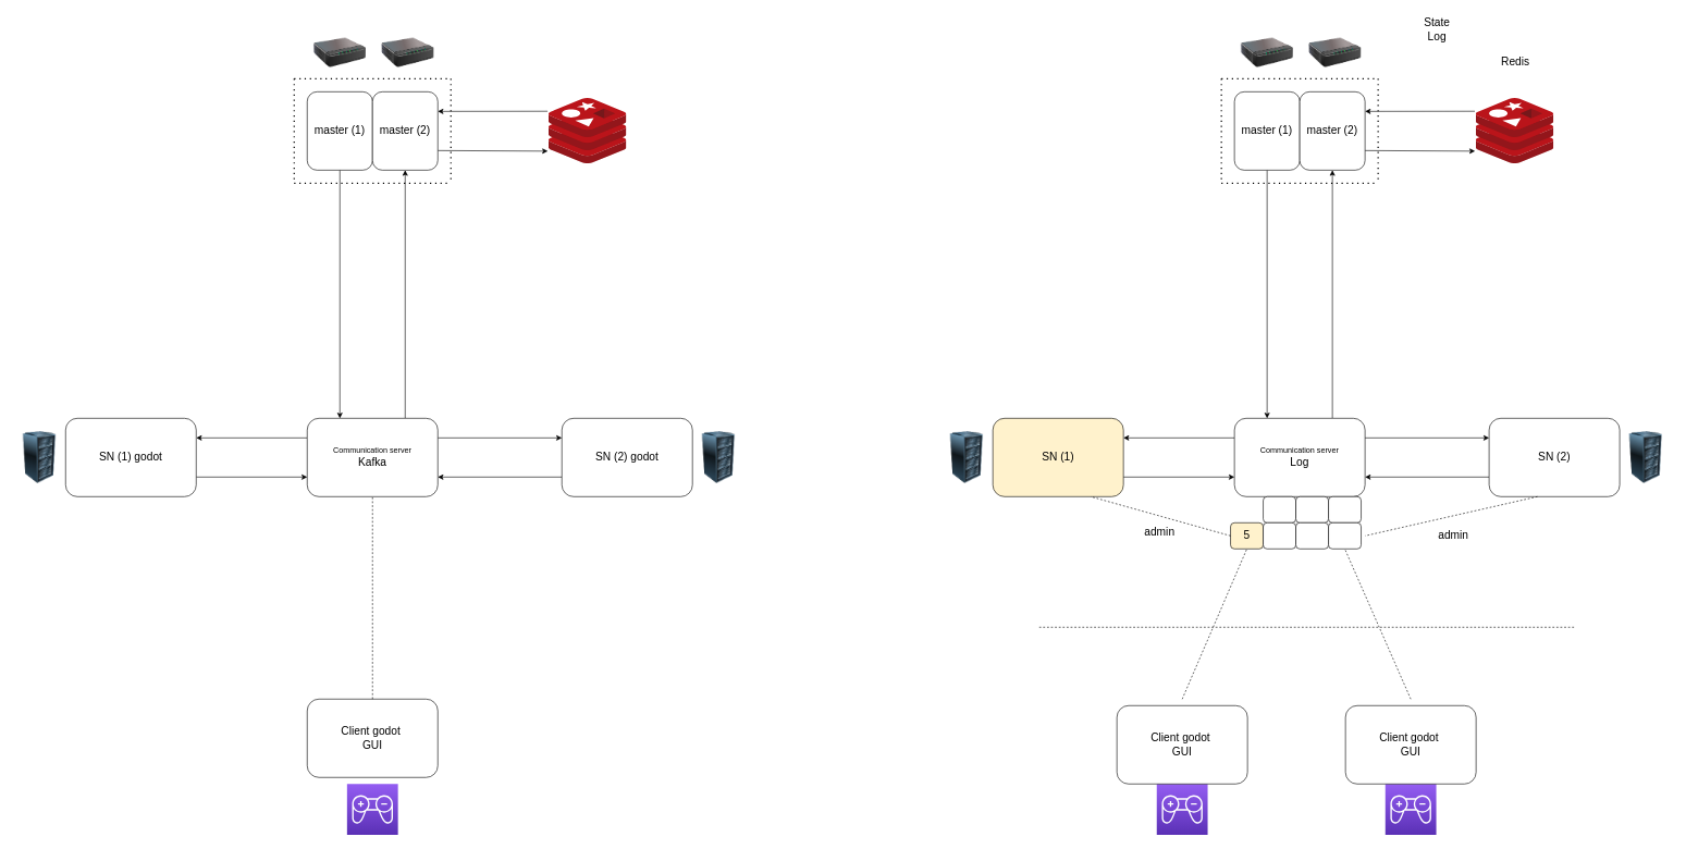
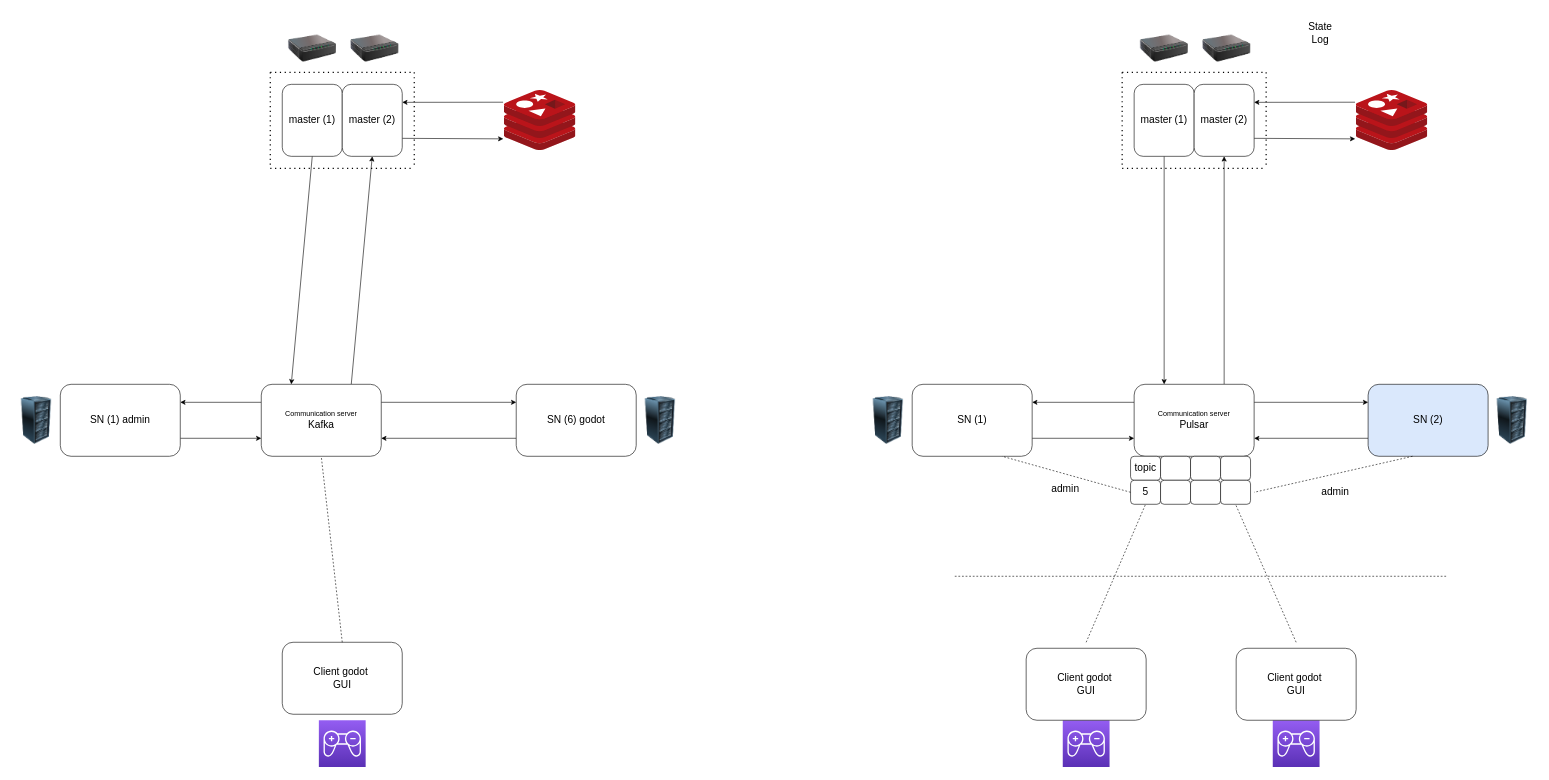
  <mxCell id="0" />
  <mxCell id="1" parent="0" />
  <mxCell id="2" style="edgeStyle=none;html=1;exitX=0.75;exitY=0;exitDx=0;exitDy=0;entryX=0.5;entryY=1;entryDx=0;entryDy=0;fontSize=17;" parent="1" source="5" target="15" edge="1"><mxGeometry relative="1" as="geometry"><mxPoint x="2050" y="260" as="targetPoint" /></mxGeometry></mxCell>
  <mxCell id="3" style="edgeStyle=none;html=1;exitX=0;exitY=0.25;exitDx=0;exitDy=0;entryX=1;entryY=0.25;entryDx=0;entryDy=0;fontSize=17;" parent="1" source="5" target="7" edge="1"><mxGeometry relative="1" as="geometry" /></mxCell>
  <mxCell id="4" style="edgeStyle=none;html=1;exitX=1;exitY=0.25;exitDx=0;exitDy=0;entryX=0;entryY=0.25;entryDx=0;entryDy=0;fontSize=17;" parent="1" source="5" target="9" edge="1"><mxGeometry relative="1" as="geometry" /></mxCell>
- <mxCell id="5" value="Communication server&lt;br&gt;&lt;font style=&quot;font-size: 17px;&quot;&gt;Log&lt;/font&gt;" style="rounded=1;whiteSpace=wrap;html=1;" parent="1" vertex="1"><mxGeometry x="1890" y="640" width="200" height="120" as="geometry" /></mxCell>
+ <mxCell id="5" value="Communication server&lt;br&gt;&lt;font style=&quot;font-size: 17px;&quot;&gt;Pulsar&lt;/font&gt;" style="rounded=1;whiteSpace=wrap;html=1;" parent="1" vertex="1"><mxGeometry x="1890" y="640" width="200" height="120" as="geometry" /></mxCell>
  <mxCell id="6" style="edgeStyle=none;html=1;exitX=1;exitY=0.75;exitDx=0;exitDy=0;entryX=0;entryY=0.75;entryDx=0;entryDy=0;fontSize=17;" parent="1" source="7" target="5" edge="1"><mxGeometry relative="1" as="geometry" /></mxCell>
- <mxCell id="7" value="&lt;span style=&quot;font-size: 17px;&quot;&gt;SN (1)&lt;/span&gt;" style="rounded=1;whiteSpace=wrap;html=1;fillColor=#fff2cc;" parent="1" vertex="1"><mxGeometry x="1520" y="640" width="200" height="120" as="geometry" /></mxCell>
+ <mxCell id="7" value="&lt;span style=&quot;font-size: 17px;&quot;&gt;SN (1)&lt;/span&gt;" style="rounded=1;whiteSpace=wrap;html=1;" parent="1" vertex="1"><mxGeometry x="1520" y="640" width="200" height="120" as="geometry" /></mxCell>
  <mxCell id="8" style="edgeStyle=none;html=1;exitX=0;exitY=0.75;exitDx=0;exitDy=0;entryX=1;entryY=0.75;entryDx=0;entryDy=0;fontSize=17;" parent="1" source="9" target="5" edge="1"><mxGeometry relative="1" as="geometry" /></mxCell>
- <mxCell id="9" value="&lt;span style=&quot;font-size: 17px;&quot;&gt;SN (2)&lt;/span&gt;" style="rounded=1;whiteSpace=wrap;html=1;" parent="1" vertex="1"><mxGeometry x="2280" y="640" width="200" height="120" as="geometry" /></mxCell>
+ <mxCell id="9" value="&lt;span style=&quot;font-size: 17px;&quot;&gt;SN (2)&lt;/span&gt;" style="rounded=1;whiteSpace=wrap;html=1;fillColor=#dae8fc;" parent="1" vertex="1"><mxGeometry x="2280" y="640" width="200" height="120" as="geometry" /></mxCell>
  <mxCell id="10" style="edgeStyle=none;html=1;exitX=0.5;exitY=1;exitDx=0;exitDy=0;entryX=0.25;entryY=0;entryDx=0;entryDy=0;fontSize=17;" parent="1" source="14" target="5" edge="1"><mxGeometry relative="1" as="geometry"><mxPoint x="1970" y="260" as="sourcePoint" /></mxGeometry></mxCell>
  <mxCell id="11" style="edgeStyle=none;html=1;entryX=1;entryY=0.25;entryDx=0;entryDy=0;fontSize=17;exitX=-0.016;exitY=0.198;exitDx=0;exitDy=0;exitPerimeter=0;" parent="1" source="13" target="15" edge="1"><mxGeometry relative="1" as="geometry"><mxPoint x="2320" y="50" as="sourcePoint" /></mxGeometry></mxCell>
  <mxCell id="12" style="edgeStyle=none;html=1;exitX=1;exitY=0.75;exitDx=0;exitDy=0;entryX=-0.013;entryY=0.809;entryDx=0;entryDy=0;entryPerimeter=0;fontSize=17;" parent="1" target="13" edge="1"><mxGeometry relative="1" as="geometry"><mxPoint x="2090" y="230" as="sourcePoint" /></mxGeometry></mxCell>
  <mxCell id="13" value="" style="sketch=0;aspect=fixed;html=1;points=[];align=center;image;fontSize=12;image=img/lib/mscae/Cache_Redis_Product.svg;" parent="1" vertex="1"><mxGeometry x="2260" y="150" width="119.05" height="100" as="geometry" /></mxCell>
  <mxCell id="14" value="&lt;span style=&quot;font-size: 17px;&quot;&gt;master (1)&lt;/span&gt;" style="rounded=1;whiteSpace=wrap;html=1;" parent="1" vertex="1"><mxGeometry x="1890" y="140" width="100" height="120" as="geometry" /></mxCell>
  <mxCell id="15" value="&lt;span style=&quot;font-size: 17px;&quot;&gt;master (2)&lt;/span&gt;" style="rounded=1;whiteSpace=wrap;html=1;" parent="1" vertex="1"><mxGeometry x="1990" y="140" width="100" height="120" as="geometry" /></mxCell>
  <mxCell id="16" value="" style="endArrow=none;dashed=1;html=1;dashPattern=1 3;strokeWidth=2;fontSize=17;" parent="1" edge="1"><mxGeometry width="50" height="50" relative="1" as="geometry"><mxPoint x="1870" y="120" as="sourcePoint" /><mxPoint x="1870" y="280" as="targetPoint" /></mxGeometry></mxCell>
  <mxCell id="17" value="" style="endArrow=none;dashed=1;html=1;dashPattern=1 3;strokeWidth=2;fontSize=17;" parent="1" edge="1"><mxGeometry width="50" height="50" relative="1" as="geometry"><mxPoint x="1870" y="280" as="sourcePoint" /><mxPoint x="2110" y="280" as="targetPoint" /></mxGeometry></mxCell>
  <mxCell id="18" value="" style="endArrow=none;dashed=1;html=1;dashPattern=1 3;strokeWidth=2;fontSize=17;" parent="1" edge="1"><mxGeometry width="50" height="50" relative="1" as="geometry"><mxPoint x="1870" y="120" as="sourcePoint" /><mxPoint x="2110" y="120" as="targetPoint" /><Array as="points"><mxPoint x="1990" y="120" /></Array></mxGeometry></mxCell>
  <mxCell id="19" value="" style="endArrow=none;dashed=1;html=1;dashPattern=1 3;strokeWidth=2;fontSize=17;" parent="1" edge="1"><mxGeometry width="50" height="50" relative="1" as="geometry"><mxPoint x="2110" y="120" as="sourcePoint" /><mxPoint x="2110" y="280" as="targetPoint" /><Array as="points"><mxPoint x="2110" y="210" /></Array></mxGeometry></mxCell>
  <mxCell id="20" value="" style="endArrow=none;dashed=1;html=1;fontSize=17;exitX=0.5;exitY=0;exitDx=0;exitDy=0;entryX=0.5;entryY=1;entryDx=0;entryDy=0;" parent="1" target="59" edge="1"><mxGeometry width="50" height="50" relative="1" as="geometry"><mxPoint x="1810" y="1070" as="sourcePoint" /><mxPoint x="1910" y="870" as="targetPoint" /></mxGeometry></mxCell>
  <mxCell id="21" value="" style="image;html=1;image=img/lib/clip_art/computers/Server_Rack_128x128.png;fontSize=17;" parent="1" vertex="1"><mxGeometry x="1440" y="660" width="80" height="80" as="geometry" /></mxCell>
  <mxCell id="22" value="" style="image;html=1;image=img/lib/clip_art/computers/Server_Rack_128x128.png;fontSize=17;" parent="1" vertex="1"><mxGeometry x="2480" y="660" width="80" height="80" as="geometry" /></mxCell>
  <mxCell id="23" value="" style="sketch=0;points=[[0,0,0],[0.25,0,0],[0.5,0,0],[0.75,0,0],[1,0,0],[0,1,0],[0.25,1,0],[0.5,1,0],[0.75,1,0],[1,1,0],[0,0.25,0],[0,0.5,0],[0,0.75,0],[1,0.25,0],[1,0.5,0],[1,0.75,0]];outlineConnect=0;fontColor=#232F3E;gradientColor=#945DF2;gradientDirection=north;fillColor=#5A30B5;strokeColor=#ffffff;dashed=0;verticalLabelPosition=bottom;verticalAlign=top;align=center;html=1;fontSize=12;fontStyle=0;aspect=fixed;shape=mxgraph.aws4.resourceIcon;resIcon=mxgraph.aws4.game_tech2;" parent="1" vertex="1"><mxGeometry x="1771" y="1200" width="78" height="78" as="geometry" /></mxCell>
  <mxCell id="24" value="" style="image;html=1;image=img/lib/clip_art/networking/Print_Server_128x128.png;fontSize=17;" parent="1" vertex="1"><mxGeometry x="2004" y="40" width="80" height="80" as="geometry" /></mxCell>
  <mxCell id="25" value="" style="image;html=1;image=img/lib/clip_art/networking/Print_Server_128x128.png;fontSize=17;" parent="1" vertex="1"><mxGeometry x="1900" y="40" width="80" height="80" as="geometry" /></mxCell>
  <mxCell id="26" value="" style="sketch=0;points=[[0,0,0],[0.25,0,0],[0.5,0,0],[0.75,0,0],[1,0,0],[0,1,0],[0.25,1,0],[0.5,1,0],[0.75,1,0],[1,1,0],[0,0.25,0],[0,0.5,0],[0,0.75,0],[1,0.25,0],[1,0.5,0],[1,0.75,0]];outlineConnect=0;fontColor=#232F3E;gradientColor=#945DF2;gradientDirection=north;fillColor=#5A30B5;strokeColor=#ffffff;dashed=0;verticalLabelPosition=bottom;verticalAlign=top;align=center;html=1;fontSize=12;fontStyle=0;aspect=fixed;shape=mxgraph.aws4.resourceIcon;resIcon=mxgraph.aws4.game_tech2;" parent="1" vertex="1"><mxGeometry x="2121.05" y="1200" width="78" height="78" as="geometry" /></mxCell>
  <mxCell id="27" value="" style="endArrow=none;dashed=1;html=1;fontSize=17;exitX=0.5;exitY=0;exitDx=0;exitDy=0;entryX=0.5;entryY=1;entryDx=0;entryDy=0;" parent="1" target="61" edge="1"><mxGeometry width="50" height="50" relative="1" as="geometry"><mxPoint x="2160" y="1070" as="sourcePoint" /><mxPoint x="2070" y="870" as="targetPoint" /></mxGeometry></mxCell>
  <mxCell id="28" style="edgeStyle=none;html=1;exitX=0.75;exitY=0;exitDx=0;exitDy=0;entryX=0.5;entryY=1;entryDx=0;entryDy=0;fontSize=17;" parent="1" source="31" target="42" edge="1"><mxGeometry relative="1" as="geometry"><mxPoint x="630" y="260" as="targetPoint" /></mxGeometry></mxCell>
  <mxCell id="29" style="edgeStyle=none;html=1;exitX=0;exitY=0.25;exitDx=0;exitDy=0;entryX=1;entryY=0.25;entryDx=0;entryDy=0;fontSize=17;" parent="1" source="31" target="33" edge="1"><mxGeometry relative="1" as="geometry" /></mxCell>
  <mxCell id="30" style="edgeStyle=none;html=1;exitX=1;exitY=0.25;exitDx=0;exitDy=0;entryX=0;entryY=0.25;entryDx=0;entryDy=0;fontSize=17;" parent="1" source="31" target="35" edge="1"><mxGeometry relative="1" as="geometry" /></mxCell>
- <mxCell id="31" value="Communication server&lt;br&gt;&lt;span style=&quot;font-size: 17px;&quot;&gt;Kafka&lt;/span&gt;" style="rounded=1;whiteSpace=wrap;html=1;" parent="1" vertex="1"><mxGeometry x="470" y="640" width="200" height="120" as="geometry" /></mxCell>
+ <mxCell id="31" value="Communication server&lt;br&gt;&lt;span style=&quot;font-size: 17px;&quot;&gt;Kafka&lt;/span&gt;" style="rounded=1;whiteSpace=wrap;html=1;" parent="1" vertex="1"><mxGeometry x="435" y="640" width="200" height="120" as="geometry" /></mxCell>
  <mxCell id="32" style="edgeStyle=none;html=1;exitX=1;exitY=0.75;exitDx=0;exitDy=0;entryX=0;entryY=0.75;entryDx=0;entryDy=0;fontSize=17;" parent="1" source="33" target="31" edge="1"><mxGeometry relative="1" as="geometry" /></mxCell>
- <mxCell id="33" value="&lt;span style=&quot;font-size: 17px;&quot;&gt;SN (1)&amp;nbsp;&lt;/span&gt;&lt;span style=&quot;font-size: 17px;&quot;&gt;godot&lt;/span&gt;" style="rounded=1;whiteSpace=wrap;html=1;" parent="1" vertex="1"><mxGeometry x="100" y="640" width="200" height="120" as="geometry" /></mxCell>
+ <mxCell id="33" value="&lt;span style=&quot;font-size: 17px;&quot;&gt;SN (1)&amp;nbsp;&lt;/span&gt;&lt;span style=&quot;font-size: 17px;&quot;&gt;admin&lt;/span&gt;" style="rounded=1;whiteSpace=wrap;html=1;" parent="1" vertex="1"><mxGeometry x="100" y="640" width="200" height="120" as="geometry" /></mxCell>
  <mxCell id="34" style="edgeStyle=none;html=1;exitX=0;exitY=0.75;exitDx=0;exitDy=0;entryX=1;entryY=0.75;entryDx=0;entryDy=0;fontSize=17;" parent="1" source="35" target="31" edge="1"><mxGeometry relative="1" as="geometry" /></mxCell>
- <mxCell id="35" value="&lt;span style=&quot;font-size: 17px;&quot;&gt;SN (2)&amp;nbsp;&lt;/span&gt;&lt;span style=&quot;font-size: 17px;&quot;&gt;godot&lt;/span&gt;" style="rounded=1;whiteSpace=wrap;html=1;" parent="1" vertex="1"><mxGeometry x="860" y="640" width="200" height="120" as="geometry" /></mxCell>
+ <mxCell id="35" value="&lt;span style=&quot;font-size: 17px;&quot;&gt;SN (6)&amp;nbsp;&lt;/span&gt;&lt;span style=&quot;font-size: 17px;&quot;&gt;godot&lt;/span&gt;" style="rounded=1;whiteSpace=wrap;html=1;" parent="1" vertex="1"><mxGeometry x="860" y="640" width="200" height="120" as="geometry" /></mxCell>
  <mxCell id="36" style="edgeStyle=none;html=1;exitX=0.5;exitY=1;exitDx=0;exitDy=0;entryX=0.25;entryY=0;entryDx=0;entryDy=0;fontSize=17;" parent="1" source="41" target="31" edge="1"><mxGeometry relative="1" as="geometry"><mxPoint x="550" y="260" as="sourcePoint" /></mxGeometry></mxCell>
  <mxCell id="37" style="edgeStyle=none;html=1;entryX=1;entryY=0.25;entryDx=0;entryDy=0;fontSize=17;exitX=-0.016;exitY=0.198;exitDx=0;exitDy=0;exitPerimeter=0;" parent="1" source="39" target="42" edge="1"><mxGeometry relative="1" as="geometry"><mxPoint x="900" y="50" as="sourcePoint" /></mxGeometry></mxCell>
  <mxCell id="38" style="edgeStyle=none;html=1;exitX=1;exitY=0.75;exitDx=0;exitDy=0;entryX=-0.013;entryY=0.809;entryDx=0;entryDy=0;entryPerimeter=0;fontSize=17;" parent="1" target="39" edge="1"><mxGeometry relative="1" as="geometry"><mxPoint x="670" y="230" as="sourcePoint" /></mxGeometry></mxCell>
  <mxCell id="39" value="" style="sketch=0;aspect=fixed;html=1;points=[];align=center;image;fontSize=12;image=img/lib/mscae/Cache_Redis_Product.svg;" parent="1" vertex="1"><mxGeometry x="840" y="150" width="119.05" height="100" as="geometry" /></mxCell>
  <mxCell id="40" value="&lt;span style=&quot;font-size: 17px;&quot;&gt;Client godot&amp;nbsp;&lt;br&gt;GUI&lt;br&gt;&lt;/span&gt;" style="rounded=1;whiteSpace=wrap;html=1;" parent="1" vertex="1"><mxGeometry x="470" y="1070" width="200" height="120" as="geometry" /></mxCell>
  <mxCell id="41" value="&lt;span style=&quot;font-size: 17px;&quot;&gt;master (1)&lt;/span&gt;" style="rounded=1;whiteSpace=wrap;html=1;" parent="1" vertex="1"><mxGeometry x="470" y="140" width="100" height="120" as="geometry" /></mxCell>
  <mxCell id="42" value="&lt;span style=&quot;font-size: 17px;&quot;&gt;master (2)&lt;/span&gt;" style="rounded=1;whiteSpace=wrap;html=1;" parent="1" vertex="1"><mxGeometry x="570" y="140" width="100" height="120" as="geometry" /></mxCell>
  <mxCell id="43" value="" style="endArrow=none;dashed=1;html=1;dashPattern=1 3;strokeWidth=2;fontSize=17;" parent="1" edge="1"><mxGeometry width="50" height="50" relative="1" as="geometry"><mxPoint x="450" y="120" as="sourcePoint" /><mxPoint x="450" y="280" as="targetPoint" /></mxGeometry></mxCell>
  <mxCell id="44" value="" style="endArrow=none;dashed=1;html=1;dashPattern=1 3;strokeWidth=2;fontSize=17;" parent="1" edge="1"><mxGeometry width="50" height="50" relative="1" as="geometry"><mxPoint x="450" y="280" as="sourcePoint" /><mxPoint x="690" y="280" as="targetPoint" /></mxGeometry></mxCell>
  <mxCell id="45" value="" style="endArrow=none;dashed=1;html=1;dashPattern=1 3;strokeWidth=2;fontSize=17;" parent="1" edge="1"><mxGeometry width="50" height="50" relative="1" as="geometry"><mxPoint x="450" y="120" as="sourcePoint" /><mxPoint x="690" y="120" as="targetPoint" /><Array as="points"><mxPoint x="570" y="120" /></Array></mxGeometry></mxCell>
  <mxCell id="46" value="" style="endArrow=none;dashed=1;html=1;dashPattern=1 3;strokeWidth=2;fontSize=17;" parent="1" edge="1"><mxGeometry width="50" height="50" relative="1" as="geometry"><mxPoint x="690" y="120" as="sourcePoint" /><mxPoint x="690" y="280" as="targetPoint" /><Array as="points"><mxPoint x="690" y="210" /></Array></mxGeometry></mxCell>
  <mxCell id="47" value="" style="endArrow=none;dashed=1;html=1;fontSize=17;exitX=0.5;exitY=0;exitDx=0;exitDy=0;entryX=0.5;entryY=1;entryDx=0;entryDy=0;" parent="1" source="40" target="31" edge="1"><mxGeometry width="50" height="50" relative="1" as="geometry"><mxPoint x="470" y="930" as="sourcePoint" /><mxPoint x="520" y="880" as="targetPoint" /></mxGeometry></mxCell>
  <mxCell id="48" value="" style="image;html=1;image=img/lib/clip_art/computers/Server_Rack_128x128.png;fontSize=17;" parent="1" vertex="1"><mxGeometry x="20" y="660" width="80" height="80" as="geometry" /></mxCell>
  <mxCell id="49" value="" style="image;html=1;image=img/lib/clip_art/computers/Server_Rack_128x128.png;fontSize=17;" parent="1" vertex="1"><mxGeometry x="1060" y="660" width="80" height="80" as="geometry" /></mxCell>
  <mxCell id="50" value="" style="sketch=0;points=[[0,0,0],[0.25,0,0],[0.5,0,0],[0.75,0,0],[1,0,0],[0,1,0],[0.25,1,0],[0.5,1,0],[0.75,1,0],[1,1,0],[0,0.25,0],[0,0.5,0],[0,0.75,0],[1,0.25,0],[1,0.5,0],[1,0.75,0]];outlineConnect=0;fontColor=#232F3E;gradientColor=#945DF2;gradientDirection=north;fillColor=#5A30B5;strokeColor=#ffffff;dashed=0;verticalLabelPosition=bottom;verticalAlign=top;align=center;html=1;fontSize=12;fontStyle=0;aspect=fixed;shape=mxgraph.aws4.resourceIcon;resIcon=mxgraph.aws4.game_tech2;" parent="1" vertex="1"><mxGeometry x="531" y="1200" width="78" height="78" as="geometry" /></mxCell>
  <mxCell id="51" value="" style="image;html=1;image=img/lib/clip_art/networking/Print_Server_128x128.png;fontSize=17;" parent="1" vertex="1"><mxGeometry x="584" y="40" width="80" height="80" as="geometry" /></mxCell>
  <mxCell id="52" value="" style="image;html=1;image=img/lib/clip_art/networking/Print_Server_128x128.png;fontSize=17;" parent="1" vertex="1"><mxGeometry x="480" y="40" width="80" height="80" as="geometry" /></mxCell>
  <mxCell id="53" value="&lt;span style=&quot;font-size: 17px;&quot;&gt;Client godot&amp;nbsp;&lt;br&gt;GUI&lt;br&gt;&lt;/span&gt;" style="rounded=1;whiteSpace=wrap;html=1;" parent="1" vertex="1"><mxGeometry x="1710" y="1080" width="200" height="120" as="geometry" /></mxCell>
  <mxCell id="54" value="&lt;span style=&quot;font-size: 17px;&quot;&gt;Client godot&amp;nbsp;&lt;br&gt;GUI&lt;br&gt;&lt;/span&gt;" style="rounded=1;whiteSpace=wrap;html=1;" parent="1" vertex="1"><mxGeometry x="2060.05" y="1080" width="200" height="120" as="geometry" /></mxCell>
+ <mxCell id="55" value="topic" style="rounded=1;whiteSpace=wrap;html=1;fontSize=17;" parent="1" vertex="1"><mxGeometry x="1884" y="760" width="50" height="40" as="geometry" /></mxCell>
  <mxCell id="56" value="" style="rounded=1;whiteSpace=wrap;html=1;fontSize=17;" parent="1" vertex="1"><mxGeometry x="1934" y="760" width="50" height="40" as="geometry" /></mxCell>
  <mxCell id="57" value="" style="rounded=1;whiteSpace=wrap;html=1;fontSize=17;" parent="1" vertex="1"><mxGeometry x="2034" y="760" width="50" height="40" as="geometry" /></mxCell>
  <mxCell id="58" value="" style="rounded=1;whiteSpace=wrap;html=1;fontSize=17;" parent="1" vertex="1"><mxGeometry x="1984" y="760" width="50" height="40" as="geometry" /></mxCell>
- <mxCell id="59" value="5" style="rounded=1;whiteSpace=wrap;html=1;fontSize=17;fillColor=#fff2cc;" parent="1" vertex="1"><mxGeometry x="1884" y="800" width="50" height="40" as="geometry" /></mxCell>
+ <mxCell id="59" value="5" style="rounded=1;whiteSpace=wrap;html=1;fontSize=17;" parent="1" vertex="1"><mxGeometry x="1884" y="800" width="50" height="40" as="geometry" /></mxCell>
  <mxCell id="60" value="" style="rounded=1;whiteSpace=wrap;html=1;fontSize=17;" parent="1" vertex="1"><mxGeometry x="1934" y="800" width="50" height="40" as="geometry" /></mxCell>
  <mxCell id="61" value="" style="rounded=1;whiteSpace=wrap;html=1;fontSize=17;" parent="1" vertex="1"><mxGeometry x="2034" y="800" width="50" height="40" as="geometry" /></mxCell>
  <mxCell id="62" value="" style="rounded=1;whiteSpace=wrap;html=1;fontSize=17;" parent="1" vertex="1"><mxGeometry x="1984" y="800" width="50" height="40" as="geometry" /></mxCell>
  <mxCell id="63" value="" style="endArrow=none;dashed=1;html=1;fontSize=17;exitX=0;exitY=0.5;exitDx=0;exitDy=0;" parent="1" source="59" edge="1"><mxGeometry width="50" height="50" relative="1" as="geometry"><mxPoint x="1670" y="790" as="sourcePoint" /><mxPoint x="1670" y="760" as="targetPoint" /></mxGeometry></mxCell>
  <mxCell id="64" value="" style="endArrow=none;dashed=1;html=1;fontSize=17;exitX=0;exitY=0.5;exitDx=0;exitDy=0;" parent="1" edge="1"><mxGeometry width="50" height="50" relative="1" as="geometry"><mxPoint x="2354" y="760" as="sourcePoint" /><mxPoint x="2090" y="820" as="targetPoint" /></mxGeometry></mxCell>
  <mxCell id="65" value="admin" style="text;html=1;align=center;verticalAlign=middle;resizable=0;points=[];autosize=1;strokeColor=none;fillColor=none;fontSize=17;" parent="1" vertex="1"><mxGeometry x="1740" y="800" width="70" height="30" as="geometry" /></mxCell>
  <mxCell id="66" value="admin" style="text;html=1;align=center;verticalAlign=middle;resizable=0;points=[];autosize=1;strokeColor=none;fillColor=none;fontSize=17;" parent="1" vertex="1"><mxGeometry x="2190" y="805" width="70" height="30" as="geometry" /></mxCell>
- <mxCell id="67" value="Redis" style="text;html=1;align=center;verticalAlign=middle;resizable=0;points=[];autosize=1;strokeColor=none;fillColor=none;fontSize=17;" parent="1" vertex="1"><mxGeometry x="2284.52" y="80" width="70" height="30" as="geometry" /></mxCell>
- <mxCell id="68" value="State&lt;br&gt;Log" style="text;html=1;align=center;verticalAlign=middle;resizable=0;points=[];autosize=1;strokeColor=none;fillColor=none;fontSize=17;" parent="1" vertex="1"><mxGeometry x="2170" y="20" width="60" height="50" as="geometry" /></mxCell>
+ <mxCell id="68" value="State&lt;br&gt;Log" style="text;html=1;align=center;verticalAlign=middle;resizable=0;points=[];autosize=1;strokeColor=none;fillColor=none;fontSize=17;" parent="1" vertex="1"><mxGeometry x="2170" y="30" width="60" height="50" as="geometry" /></mxCell>
  <mxCell id="69" value="" style="endArrow=none;dashed=1;html=1;fontSize=17;entryX=0.5;entryY=1;entryDx=0;entryDy=0;" parent="1" edge="1"><mxGeometry width="50" height="50" relative="1" as="geometry"><mxPoint x="2410" y="960" as="sourcePoint" /><mxPoint y="960" as="targetPoint" x="1590" /></mxGeometry></mxCell>
